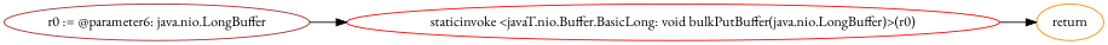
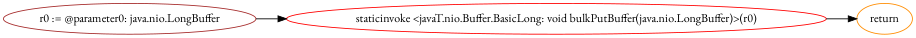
  digraph {
    rankdir=LR
    fontname="EB Garamond"
    node [fontname="EB Garamond"]
    edge [fontname="EB Garamond"]
-   "r0 := @parameter0: java.nio.LongBuffer" [color=brown label="r0 := @parameter6: java.nio.LongBuffer"]
+   "r0 := @parameter0: java.nio.LongBuffer" [color=brown]
    "staticinvoke <javaT.nio.Buffer.BasicLong: void bulkPutBuffer(java.nio.LongBuffer)>(r0)" [color=red]
    return [color=darkorange]
    "r0 := @parameter0: java.nio.LongBuffer" -> "staticinvoke <javaT.nio.Buffer.BasicLong: void bulkPutBuffer(java.nio.LongBuffer)>(r0)"
    "staticinvoke <javaT.nio.Buffer.BasicLong: void bulkPutBuffer(java.nio.LongBuffer)>(r0)" -> return
  }
